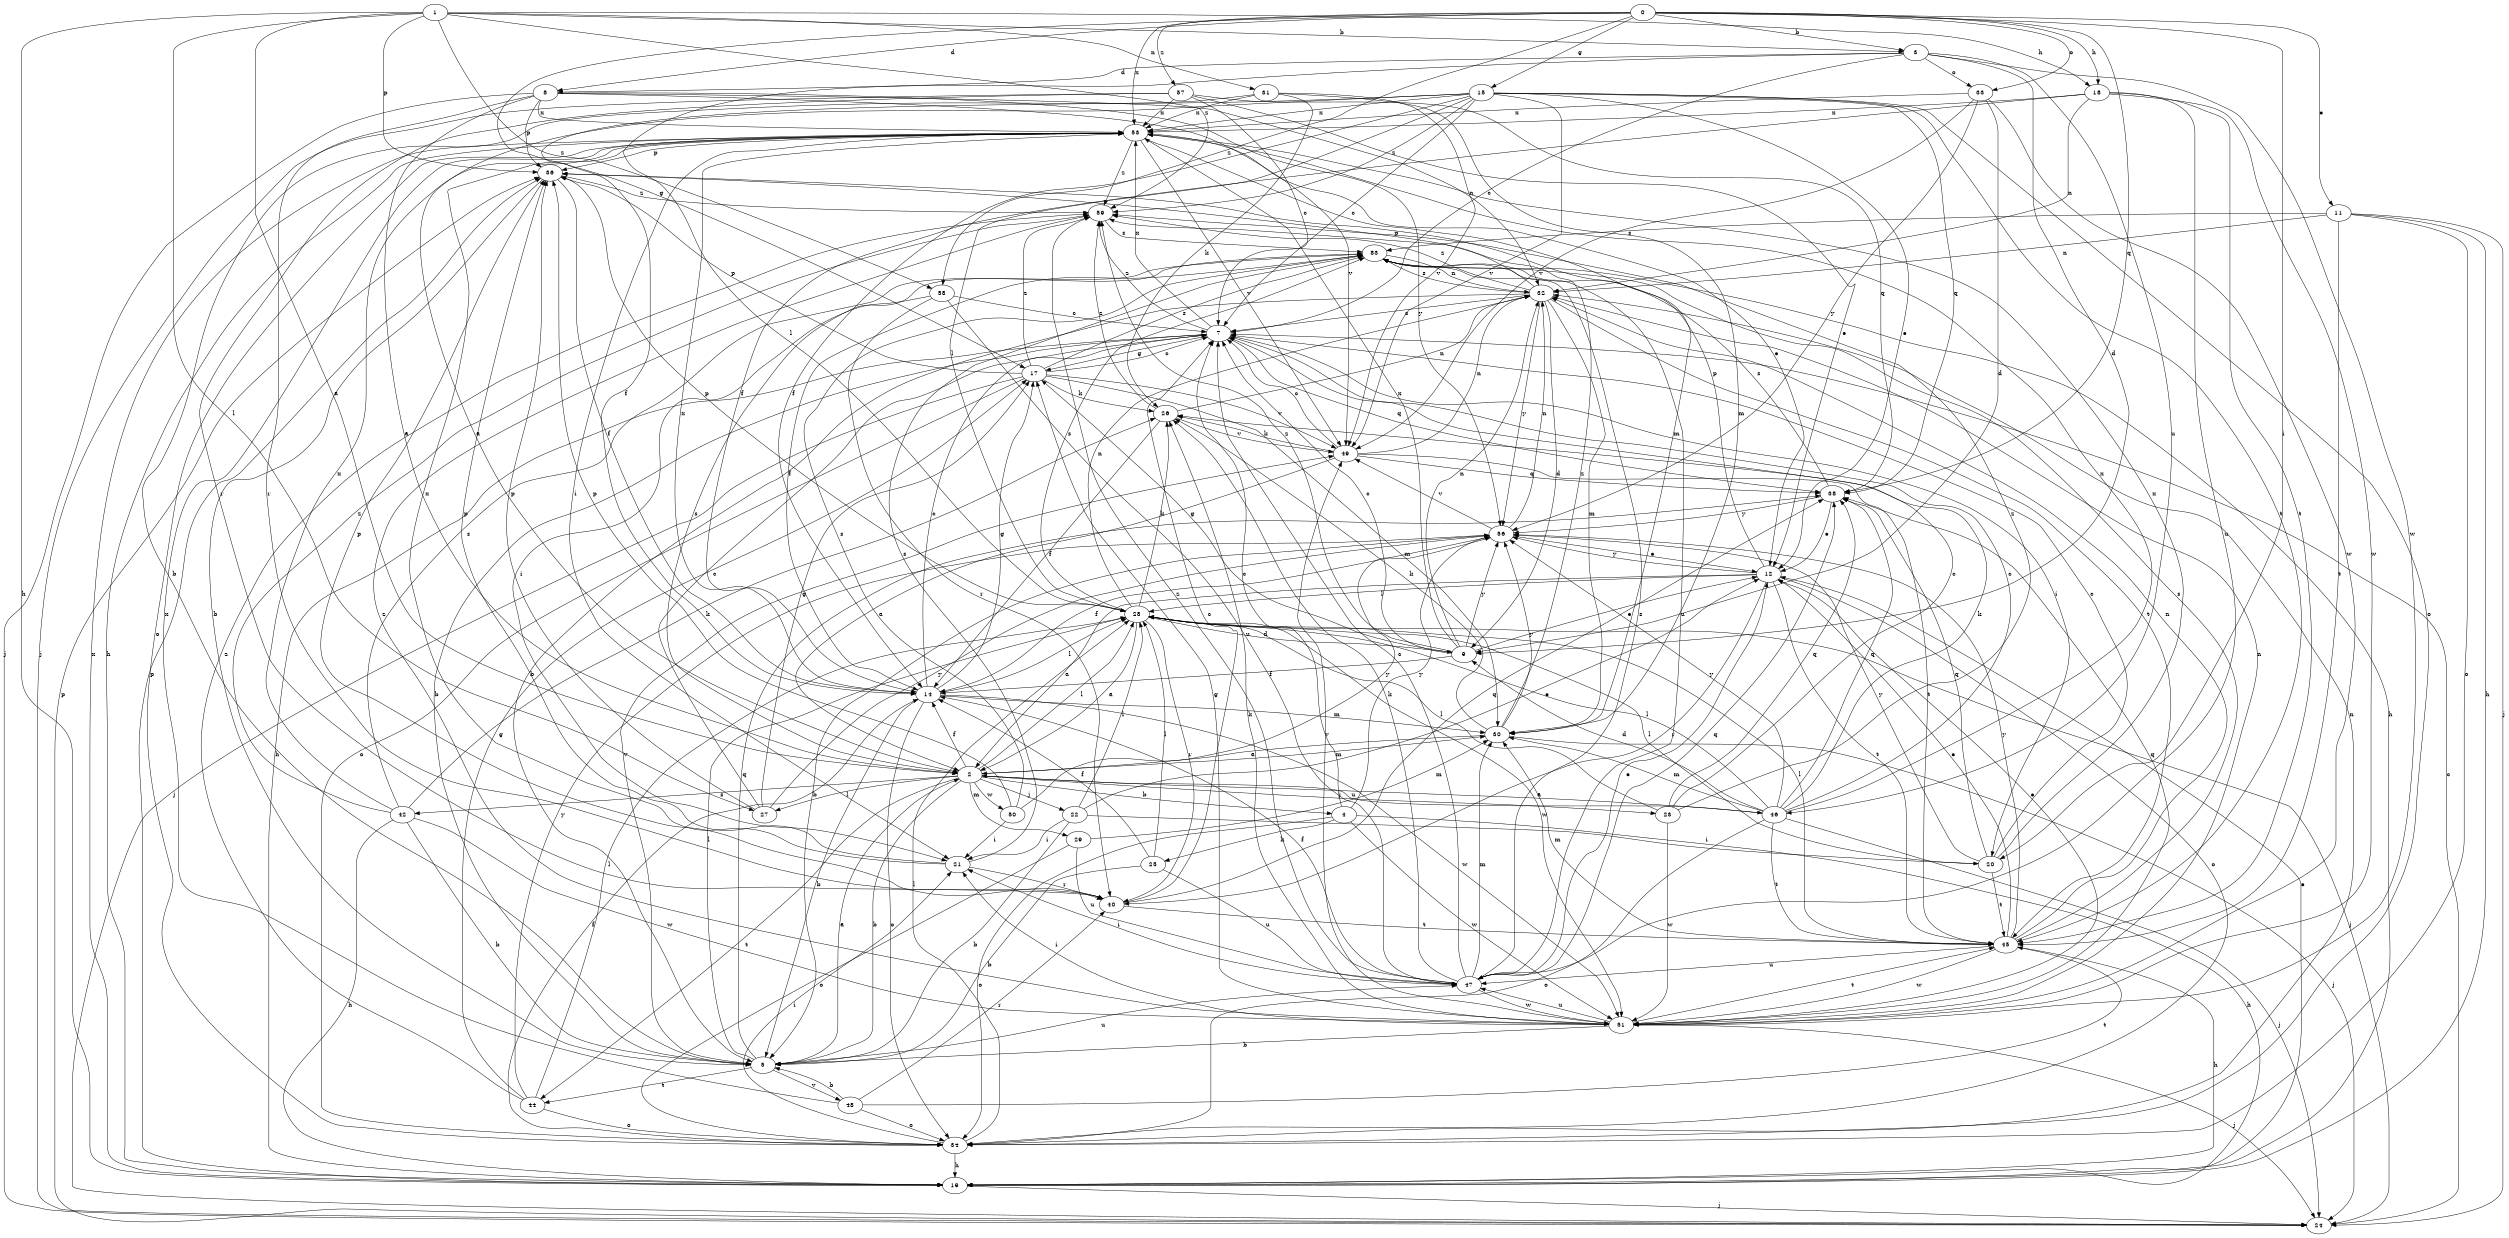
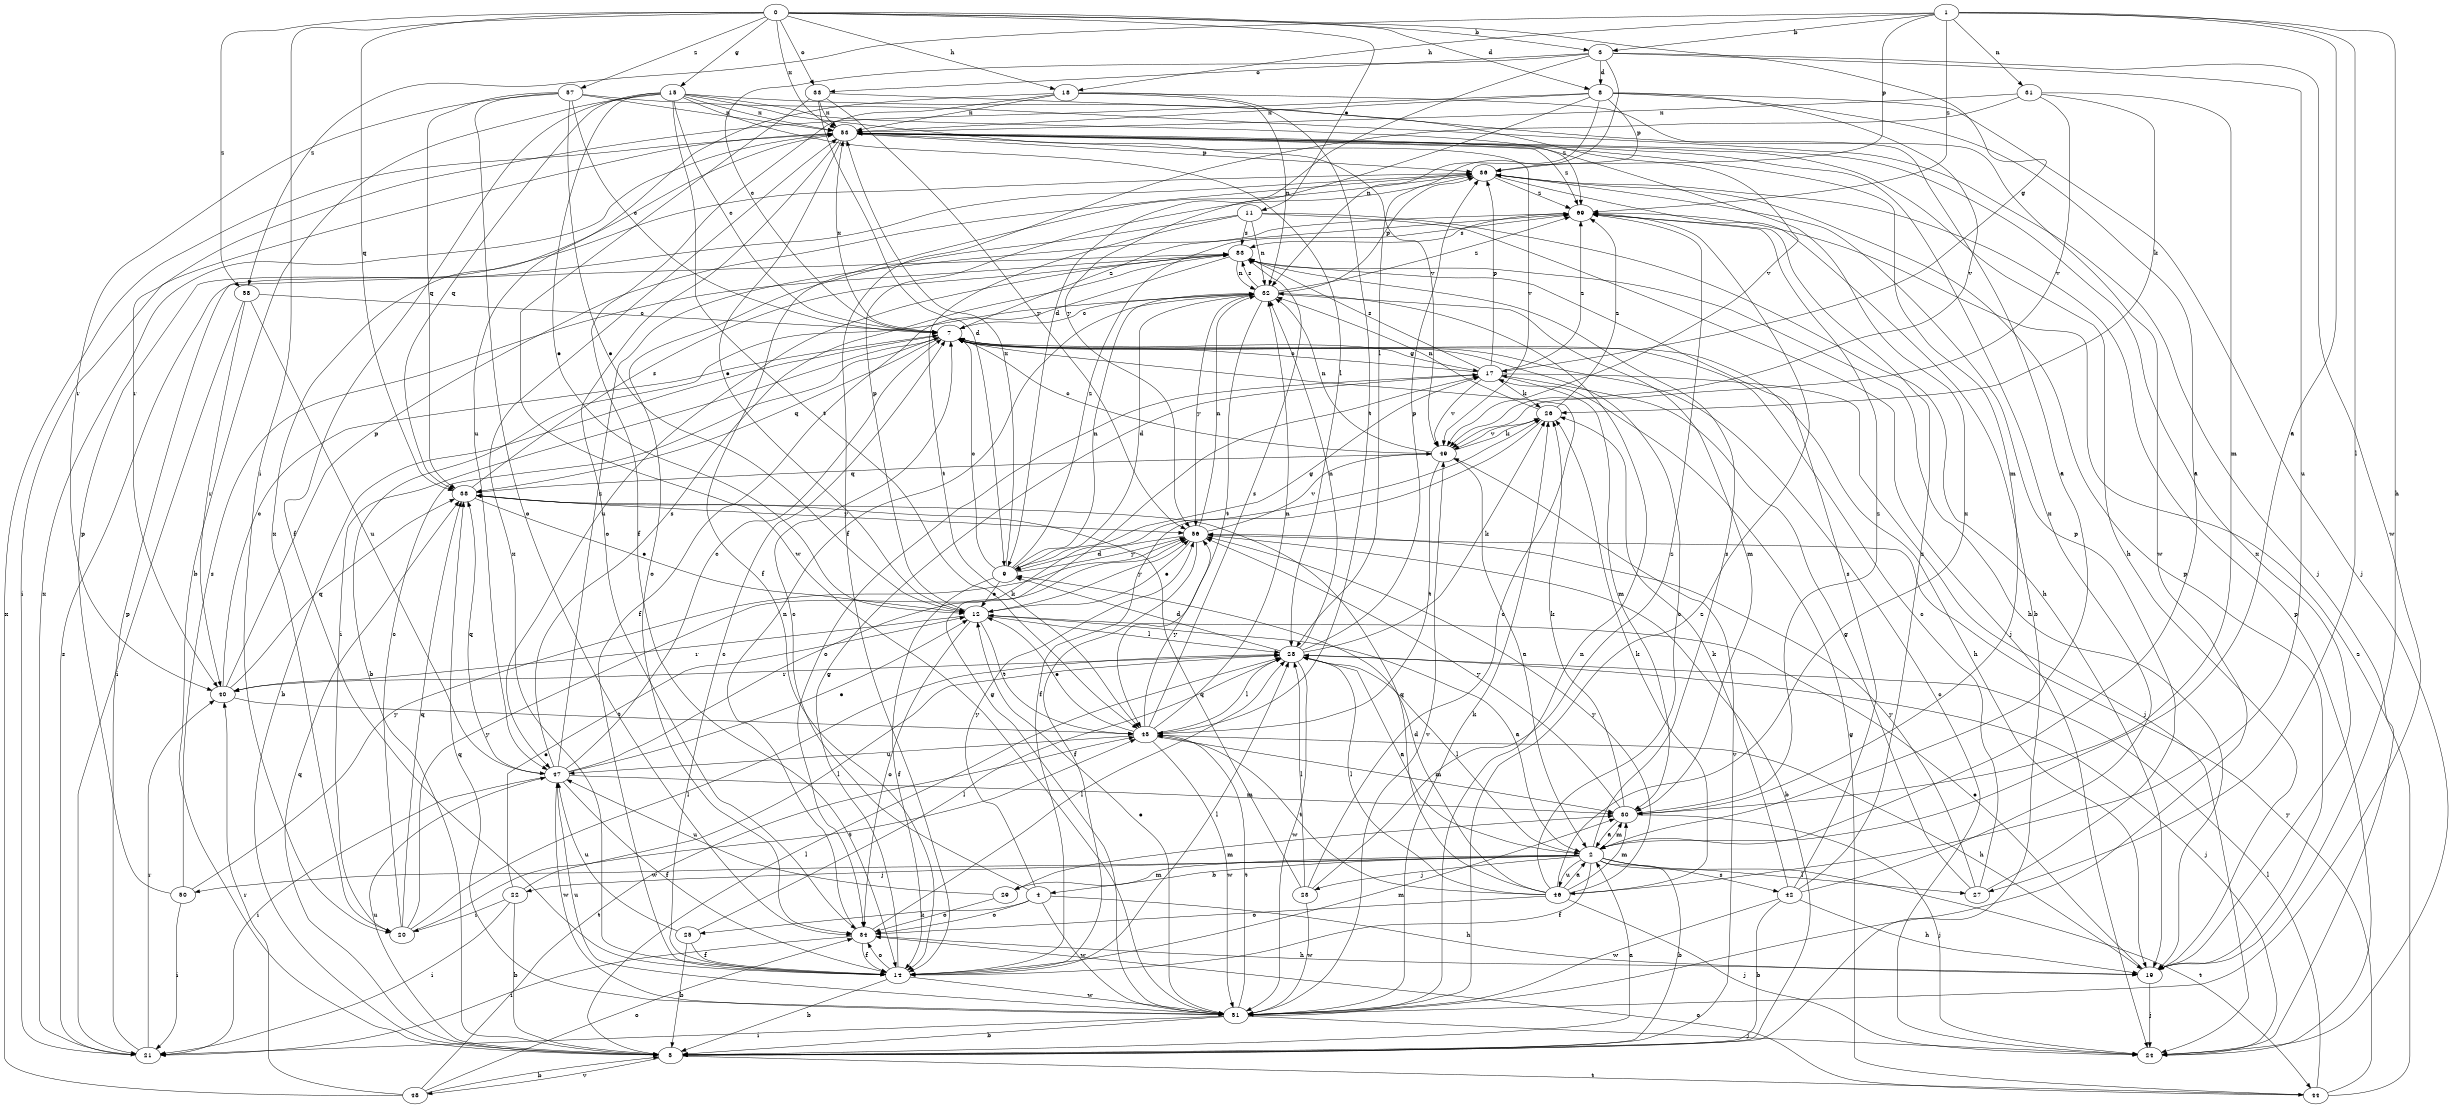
  strict digraph {
    0
    3
    8
    11
    15
    17
    18
    20
    33
    38
    53
    57
    58
    28
    46
    7
    9
    51
    2
    36
    56
    49
    24
    32
    40
    19
    n27 [label=83]
    34
    45
-   59
+   59 [label=69]
    5
    14
    12
    30
    26
    47
    21
    1
    27
    31
    4
    22
    23
    29
    42
    44
    50
    25
    48
    0 -> 3 [label=b]
    0 -> 8 [label=d]
    0 -> 11 [label=e]
    0 -> 15 [label=g]
    0 -> 17 [label=g]
    0 -> 18 [label=h]
    0 -> 20 [label=i]
    0 -> 33 [label=o]
    0 -> 38 [label=q]
    0 -> 53 [label=x]
    0 -> 57 [label=z]
    0 -> 58 [label=z]
    3 -> 8 [label=d]
    3 -> 33 [label=o]
    3 -> 28 [label=l]
    3 -> 46 [label=u]
    3 -> 7 [label=c]
    3 -> 9 [label=d]
    3 -> 51 [label=w]
    8 -> 53 [label=x]
    8 -> 2 [label=a]
    8 -> 36 [label=p]
    8 -> 56 [label=y]
    8 -> 49 [label=v]
    8 -> 24 [label=j]
    8 -> 32 [label=n]
    8 -> 40 [label=r]
    11 -> 24 [label=j]
    11 -> 32 [label=n]
    11 -> 19 [label=h]
    11 -> n27 [label=s]
    11 -> 34 [label=o]
    11 -> 45 [label=t]
    15 -> 38 [label=q]
    15 -> 53 [label=x]
    15 -> 28 [label=l]
    15 -> 7 [label=c]
    15 -> 2 [label=a]
    15 -> 49 [label=v]
    15 -> 45 [label=t]
    15 -> 59 [label=z]
    15 -> 5 [label=b]
    15 -> 14 [label=f]
    15 -> 12 [label=e]
    17 -> 7 [label=c]
    17 -> 36 [label=p]
    17 -> 49 [label=v]
    17 -> 24 [label=j]
    17 -> n27 [label=s]
    17 -> 34 [label=o]
    17 -> 59 [label=z]
    17 -> 30 [label=m]
    17 -> 26 [label=k]
    18 -> 53 [label=x]
    18 -> 51 [label=w]
    18 -> 32 [label=n]
    18 -> 45 [label=t]
    18 -> 14 [label=f]
    18 -> 47 [label=u]
    20 -> 38 [label=q]
    20 -> 53 [label=x]
    20 -> 28 [label=l]
    20 -> 7 [label=c]
    20 -> 56 [label=y]
    20 -> 45 [label=t]
    33 -> 53 [label=x]
    33 -> 9 [label=d]
    33 -> 51 [label=w]
    33 -> 56 [label=y]
    33 -> 49 [label=v]
    38 -> 56 [label=y]
    38 -> n27 [label=s]
    38 -> 12 [label=e]
    53 -> 36 [label=p]
    53 -> 49 [label=v]
    53 -> 19 [label=h]
    53 -> 34 [label=o]
    53 -> 59 [label=z]
    53 -> 12 [label=e]
    53 -> 30 [label=m]
    53 -> 21 [label=i]
    57 -> 38 [label=q]
    57 -> 53 [label=x]
    57 -> 7 [label=c]
    57 -> 24 [label=j]
    57 -> 40 [label=r]
-   15 -> 34 [label=o]
+   57 -> 34 [label=o]
    57 -> 12 [label=e]
    58 -> 7 [label=c]
    58 -> 40 [label=r]
    58 -> 47 [label=u]
    58 -> 21 [label=i]
    28 -> 9 [label=d]
    28 -> 51 [label=w]
    28 -> 2 [label=a]
    28 -> 36 [label=p]
    28 -> 24 [label=j]
    28 -> 32 [label=n]
    28 -> 40 [label=r]
-   28 -> n27 [label=s]
    28 -> 26 [label=k]
    46 -> 38 [label=q]
    46 -> 53 [label=x]
    46 -> 28 [label=l]
    46 -> 7 [label=c]
    46 -> 9 [label=d]
    46 -> 2 [label=a]
    46 -> 56 [label=y]
    46 -> 24 [label=j]
    46 -> 34 [label=o]
    46 -> 45 [label=t]
    46 -> 30 [label=m]
    46 -> 26 [label=k]
    7 -> 17 [label=g]
    7 -> 20 [label=i]
    7 -> 38 [label=q]
    7 -> 53 [label=x]
    7 -> 19 [label=h]
    7 -> 59 [label=z]
    7 -> 5 [label=b]
    9 -> 17 [label=g]
    9 -> 53 [label=x]
    9 -> 7 [label=c]
    9 -> 56 [label=y]
    9 -> 32 [label=n]
    9 -> 59 [label=z]
    9 -> 14 [label=f]
    9 -> 12 [label=e]
    51 -> 17 [label=g]
    51 -> 38 [label=q]
    51 -> 49 [label=v]
    51 -> 24 [label=j]
    51 -> 32 [label=n]
    51 -> 45 [label=t]
    51 -> 59 [label=z]
    51 -> 5 [label=b]
    51 -> 12 [label=e]
    51 -> 26 [label=k]
    51 -> 47 [label=u]
    51 -> 21 [label=i]
    2 -> 28 [label=l]
    2 -> 46 [label=u]
    2 -> n27 [label=s]
    2 -> 5 [label=b]
    2 -> 14 [label=f]
    2 -> 30 [label=m]
    2 -> 27 [label=l]
    2 -> 4 [label=b]
    2 -> 22 [label=j]
    2 -> 23 [label=j]
    2 -> 29 [label=m]
    2 -> 42 [label=s]
    2 -> 44 [label=t]
    2 -> 50 [label=w]
    36 -> 59 [label=z]
    36 -> 5 [label=b]
    36 -> 14 [label=f]
+   56 -> 9 [label=d]
    56 -> 49 [label=v]
    56 -> 32 [label=n]
    56 -> 5 [label=b]
    56 -> 14 [label=f]
    56 -> 12 [label=e]
    49 -> 38 [label=q]
    49 -> 7 [label=c]
    49 -> 2 [label=a]
    49 -> 32 [label=n]
    49 -> 45 [label=t]
    49 -> 26 [label=k]
    24 -> 7 [label=c]
    24 -> 36 [label=p]
    32 -> 7 [label=c]
    32 -> 9 [label=d]
    32 -> 36 [label=p]
    32 -> 56 [label=y]
    32 -> n27 [label=s]
    32 -> 45 [label=t]
    32 -> 59 [label=z]
    32 -> 5 [label=b]
    32 -> 30 [label=m]
    40 -> 38 [label=q]
    40 -> 7 [label=c]
    40 -> 36 [label=p]
    40 -> 45 [label=t]
    19 -> 53 [label=x]
    19 -> 36 [label=p]
    19 -> 24 [label=j]
    19 -> 12 [label=e]
    n27 -> 32 [label=n]
    n27 -> 19 [label=h]
    n27 -> 14 [label=f]
    n27 -> 47 [label=u]
    34 -> 28 [label=l]
    34 -> 32 [label=n]
    34 -> 19 [label=h]
    34 -> 14 [label=f]
    34 -> 21 [label=i]
    45 -> 28 [label=l]
    45 -> 51 [label=w]
    45 -> 56 [label=y]
    45 -> 32 [label=n]
    45 -> 19 [label=h]
    45 -> n27 [label=s]
    45 -> 12 [label=e]
    45 -> 30 [label=m]
    45 -> 47 [label=u]
    59 -> n27 [label=s]
    5 -> 38 [label=q]
    5 -> 28 [label=l]
    5 -> 2 [label=a]
    5 -> 49 [label=v]
    5 -> 47 [label=u]
    5 -> 44 [label=t]
    5 -> 48 [label=v]
    14 -> 17 [label=g]
    14 -> 53 [label=x]
    14 -> 28 [label=l]
    14 -> 7 [label=c]
    14 -> 51 [label=w]
    14 -> 34 [label=o]
    14 -> 5 [label=b]
    14 -> 30 [label=m]
    12 -> 28 [label=l]
    12 -> 2 [label=a]
    12 -> 36 [label=p]
    12 -> 56 [label=y]
    12 -> 40 [label=r]
    12 -> 34 [label=o]
    12 -> 45 [label=t]
    30 -> 2 [label=a]
    30 -> 56 [label=y]
    30 -> 24 [label=j]
    30 -> 59 [label=z]
    30 -> 26 [label=k]
    26 -> 49 [label=v]
    26 -> 32 [label=n]
    26 -> 59 [label=z]
    26 -> 14 [label=f]
    47 -> 38 [label=q]
    47 -> 7 [label=c]
    47 -> 51 [label=w]
    47 -> n27 [label=s]
    47 -> 59 [label=z]
    47 -> 14 [label=f]
    47 -> 12 [label=e]
    47 -> 30 [label=m]
    47 -> 26 [label=k]
    47 -> 21 [label=i]
    21 -> 53 [label=x]
    21 -> 36 [label=p]
    21 -> 40 [label=r]
    21 -> n27 [label=s]
    1 -> 3 [label=b]
    1 -> 18 [label=h]
    1 -> 58 [label=z]
    1 -> 2 [label=a]
    1 -> 36 [label=p]
    1 -> 19 [label=h]
    1 -> 59 [label=z]
    1 -> 27 [label=l]
    1 -> 31 [label=n]
    27 -> 17 [label=g]
    27 -> 7 [label=c]
    27 -> 36 [label=p]
    27 -> 56 [label=y]
    31 -> 53 [label=x]
    31 -> 49 [label=v]
    31 -> 14 [label=f]
    31 -> 30 [label=m]
    31 -> 26 [label=k]
    4 -> 7 [label=c]
    4 -> 51 [label=w]
    4 -> 56 [label=y]
    4 -> 19 [label=h]
    4 -> 34 [label=o]
    4 -> 25 [label=k]
    22 -> 20 [label=i]
    22 -> 28 [label=l]
    22 -> 5 [label=b]
    22 -> 12 [label=e]
    22 -> 21 [label=i]
    23 -> 38 [label=q]
    23 -> 28 [label=l]
    23 -> 7 [label=c]
    23 -> 51 [label=w]
    23 -> 59 [label=z]
    29 -> 34 [label=o]
    29 -> 30 [label=m]
    29 -> 47 [label=u]
    42 -> 53 [label=x]
    42 -> 51 [label=w]
    42 -> 19 [label=h]
    42 -> n27 [label=s]
    42 -> 59 [label=z]
    42 -> 5 [label=b]
    42 -> 26 [label=k]
    44 -> 17 [label=g]
    44 -> 28 [label=l]
    44 -> 56 [label=y]
    44 -> 34 [label=o]
    44 -> 59 [label=z]
    50 -> 36 [label=p]
    50 -> 56 [label=y]
    50 -> n27 [label=s]
    50 -> 21 [label=i]
    25 -> 28 [label=l]
    25 -> 5 [label=b]
    25 -> 14 [label=f]
    25 -> 47 [label=u]
    48 -> 53 [label=x]
    48 -> 40 [label=r]
    48 -> 34 [label=o]
    48 -> 45 [label=t]
    48 -> 5 [label=b]
  }
